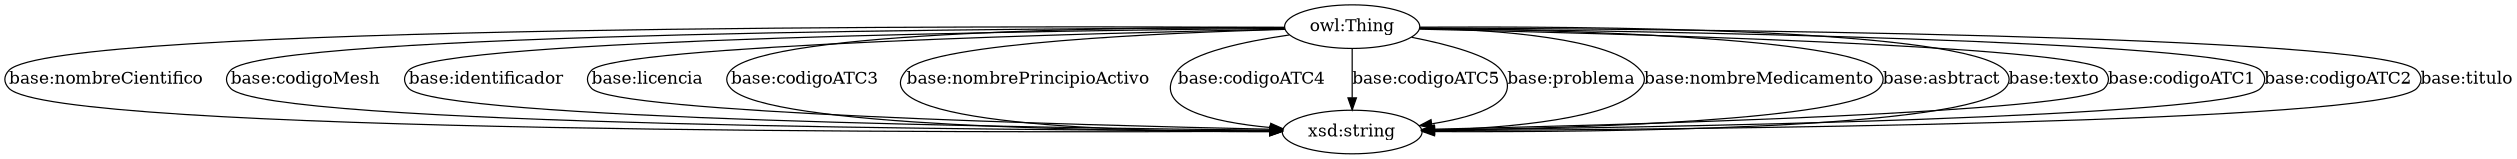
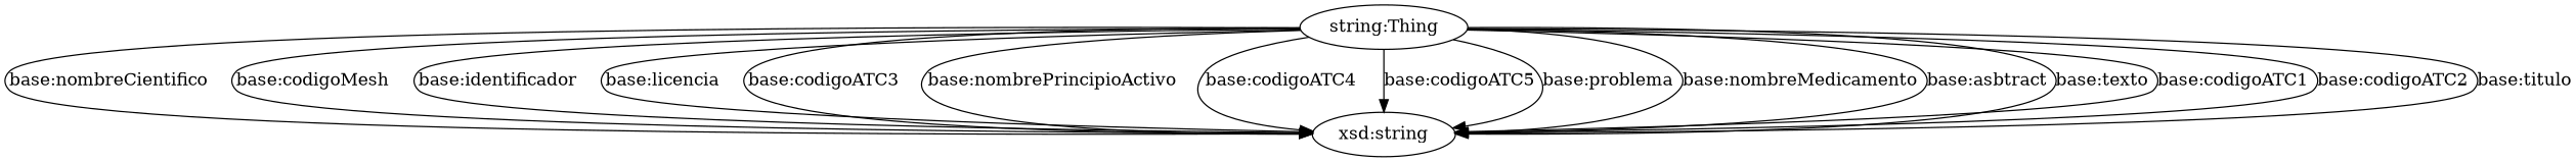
  digraph {
    rankdir=TB
-   "owl:Thing"
+   "owl:Thing" [label="string:Thing"]
    "xsd:string"
    "owl:Thing" -> "xsd:string" [label="base:nombreCientifico"]
    "owl:Thing" -> "xsd:string" [label="base:codigoMesh"]
    "owl:Thing" -> "xsd:string" [label="base:identificador"]
    "owl:Thing" -> "xsd:string" [label="base:licencia"]
    "owl:Thing" -> "xsd:string" [label="base:codigoATC3"]
    "owl:Thing" -> "xsd:string" [label="base:nombrePrincipioActivo"]
    "owl:Thing" -> "xsd:string" [label="base:codigoATC4"]
    "owl:Thing" -> "xsd:string" [label="base:codigoATC5"]
    "owl:Thing" -> "xsd:string" [label="base:problema"]
    "owl:Thing" -> "xsd:string" [label="base:nombreMedicamento"]
    "owl:Thing" -> "xsd:string" [label="base:asbtract"]
    "owl:Thing" -> "xsd:string" [label="base:texto"]
    "owl:Thing" -> "xsd:string" [label="base:codigoATC1"]
    "owl:Thing" -> "xsd:string" [label="base:codigoATC2"]
    "owl:Thing" -> "xsd:string" [label="base:titulo"]
  }
